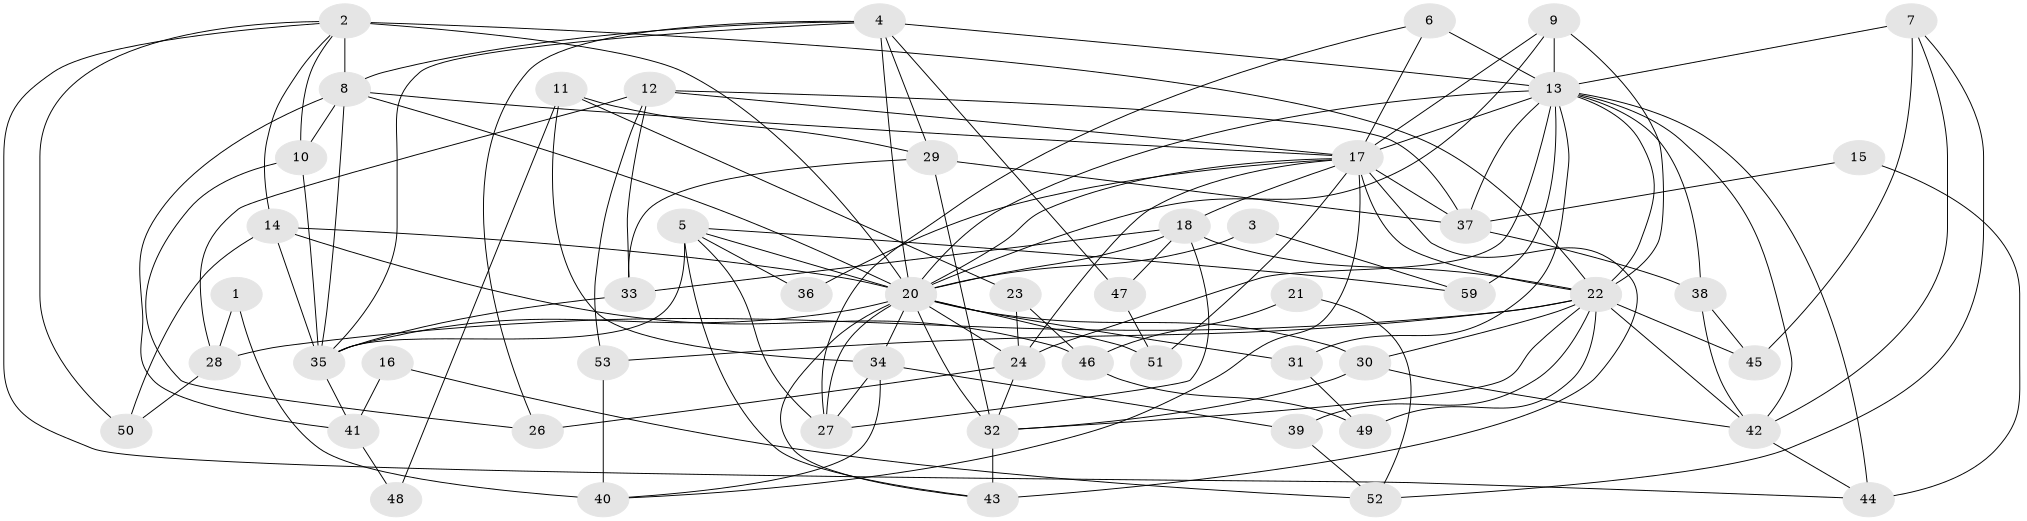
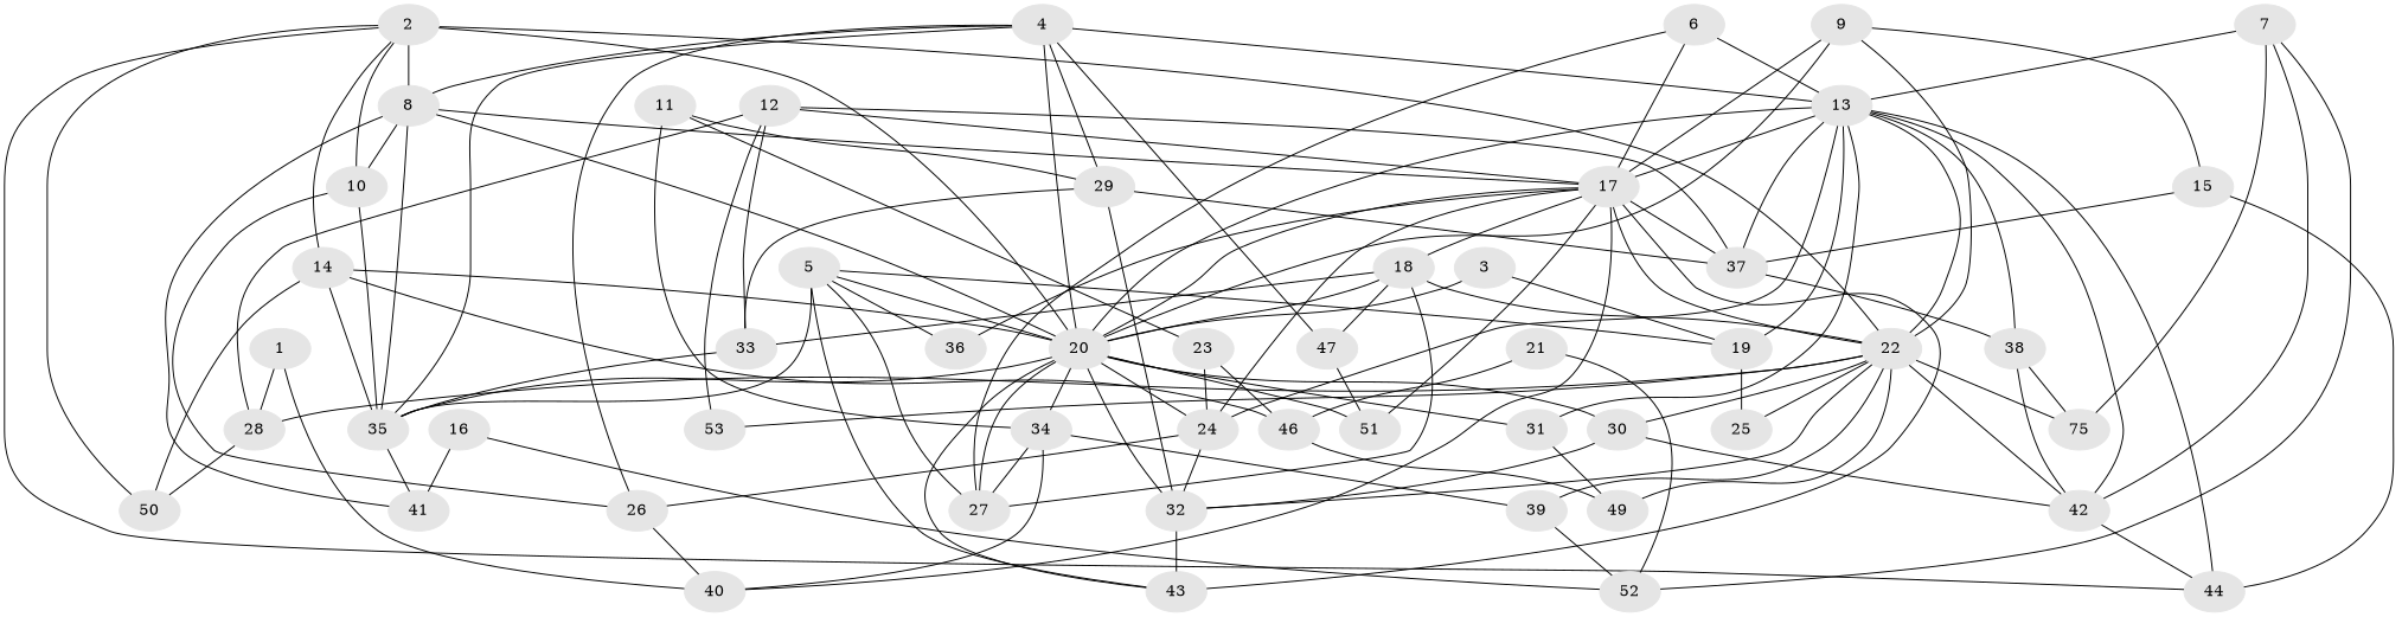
  graph {
    node [color=gray90 style=filled]
    edge [weight=1.0]
    1
    28
    40
    50
    2
    8
    10
    14
    20
    22
    44
    35
    17
    41
    26
    46
    27
    43
    34
    24
    31
    51
    30
    32
    42
-   45
+   45 [label=75]
    53
+   25
    39
    49
    3
-   19 [label=59]
+   19
    4
    13
    29
    47
    37
    38
    33
    5
    36
    6
    18
    7
    52
-   48
    9
    15
    11
    23
    12
    16
    21
    1 -- 28
    1 -- 40
    28 -- 50
    2 -- 50
    2 -- 8 [weight=2.0]
    2 -- 10
    2 -- 14
    2 -- 20
    2 -- 22 [weight=2.0]
    2 -- 44
    8 -- 10
    8 -- 20 [weight=2.0]
    8 -- 35
    8 -- 17
    8 -- 41
    10 -- 35
    10 -- 26
    14 -- 50
    14 -- 20 [weight=3.0]
    14 -- 35
    14 -- 46
    20 -- 35
    20 -- 27 [weight=2.0]
    20 -- 43
    20 -- 34
    20 -- 24 [weight=2.0]
    20 -- 31
    20 -- 51
    20 -- 30
    20 -- 32
    22 -- 28
    22 -- 30
    22 -- 32
    22 -- 42
    22 -- 45
    22 -- 53
+   22 -- 25
    22 -- 39
    22 -- 49
    35 -- 41
    17 -- 40
    17 -- 20
    17 -- 22
    17 -- 43
    17 -- 24
    17 -- 51
    17 -- 37 [weight=2.0]
    17 -- 36 [weight=2.0]
    17 -- 18
-   41 -- 48
-   53 -- 40
+   26 -- 40
    46 -- 49
    34 -- 40
    34 -- 27
    34 -- 39
    24 -- 26
    24 -- 32
    31 -- 49
    30 -- 32
    30 -- 42
    32 -- 43 [weight=2.0]
    42 -- 44
    39 -- 52
    3 -- 20
    3 -- 19
+   19 -- 25
    4 -- 8
    4 -- 20 [weight=2.0]
    4 -- 35 [weight=2.0]
    4 -- 26
    4 -- 13
    4 -- 29
    4 -- 47
    13 -- 20 [weight=2.0]
    13 -- 22 [weight=2.0]
    13 -- 44
    13 -- 17 [weight=4.0]
    13 -- 24
    13 -- 31
    13 -- 42
    13 -- 19 [weight=2.0]
    13 -- 37
    13 -- 38 [weight=2.0]
    29 -- 32
    29 -- 37
    29 -- 33
    47 -- 51
    37 -- 38
    38 -- 42
    38 -- 45
    33 -- 35
    5 -- 20 [weight=2.0]
    5 -- 35
    5 -- 27
    5 -- 43
    5 -- 19
    5 -- 36
    6 -- 17
    6 -- 27
    6 -- 13
    18 -- 20 [weight=3.0]
    18 -- 22
    18 -- 27
    18 -- 47
    18 -- 33
    7 -- 42
    7 -- 45
    7 -- 13 [weight=2.0]
    7 -- 52
    9 -- 20
    9 -- 22
    9 -- 17
-   9 -- 13
+   9 -- 15
    15 -- 44
    15 -- 37
    11 -- 34
    11 -- 29
-   11 -- 48
    11 -- 23
    23 -- 46
    23 -- 24
    12 -- 28
    12 -- 17
    12 -- 53
    12 -- 37
    12 -- 33
    16 -- 41
    16 -- 52
    21 -- 46
    21 -- 52
  }
